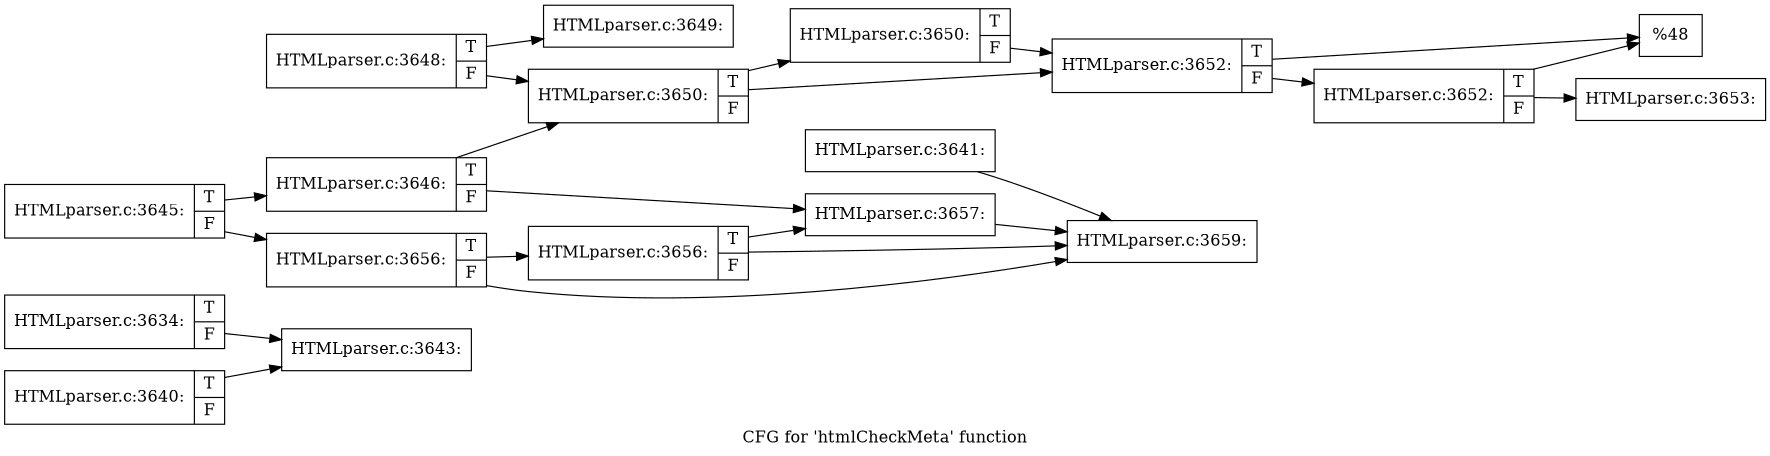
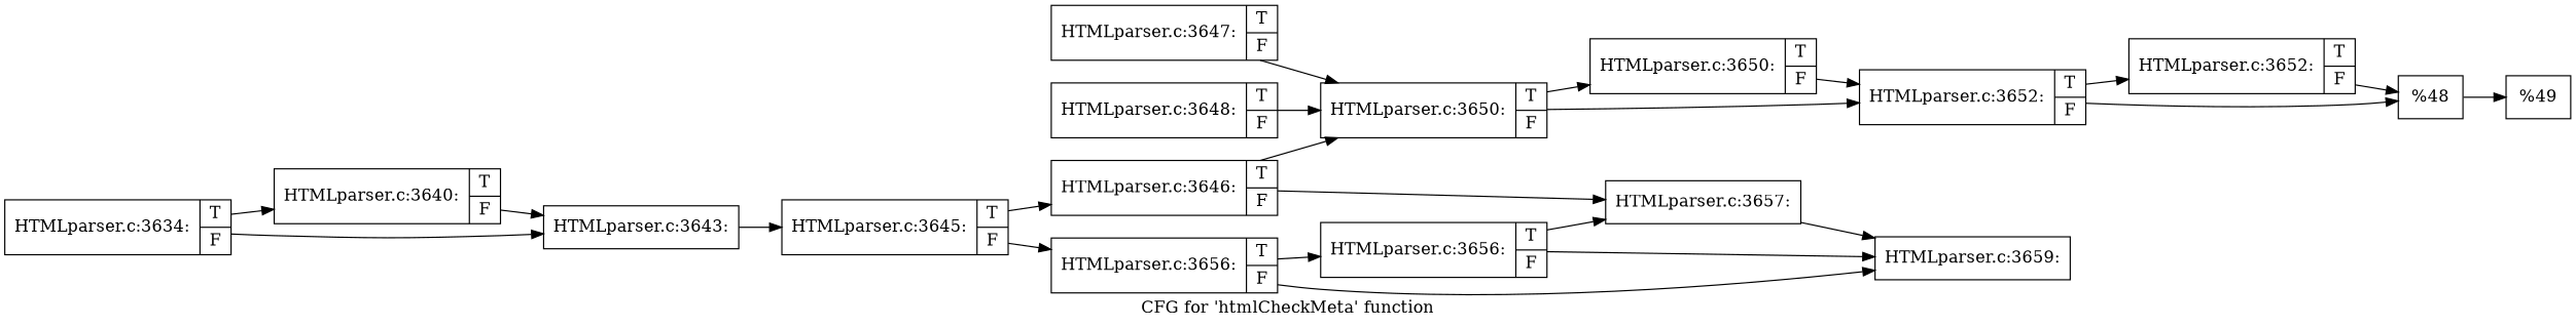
  digraph {
    label="CFG for 'htmlCheckMeta' function"
    rankdir=LR
    node [shape=record]
    n1 [label="{HTMLparser.c:3634:|{<s0>T|<s1>F}}"]
    n2 [label="{HTMLparser.c:3640:|{<s0>T|<s1>F}}"]
    n3 [label="{HTMLparser.c:3643:}"]
-   n4 [label="{HTMLparser.c:3641:}"]
    n5 [label="{HTMLparser.c:3659:}"]
    n6 [label="{HTMLparser.c:3645:|{<s0>T|<s1>F}}"]
    n7 [label="{HTMLparser.c:3646:|{<s0>T|<s1>F}}"]
    n8 [label="{HTMLparser.c:3656:|{<s0>T|<s1>F}}"]
    n9 [label="{HTMLparser.c:3650:|{<s0>T|<s1>F}}"]
    n10 [label="{HTMLparser.c:3657:}"]
    n11 [label="{HTMLparser.c:3656:|{<s0>T|<s1>F}}"]
+   n12 [label="{HTMLparser.c:3647:|{<s0>T|<s1>F}}"]
    n13 [label="{HTMLparser.c:3650:|{<s0>T|<s1>F}}"]
    n14 [label="{HTMLparser.c:3652:|{<s0>T|<s1>F}}"]
    n15 [label="{HTMLparser.c:3648:|{<s0>T|<s1>F}}"]
-   n16 [label="{HTMLparser.c:3649:}"]
    n17 [label="{HTMLparser.c:3652:|{<s0>T|<s1>F}}"]
    n18 [label="{%48}"]
-   n19 [label="{HTMLparser.c:3653:}"]
+   n20 [label="{%49}"]
+   n1 -> n2
    n1 -> n3
    n2 -> n3
-   n4 -> n5
+   n3 -> n6
    n6 -> n7
    n6 -> n8
    n7 -> n9
    n7 -> n10
    n8 -> n5
    n8 -> n11
    n9 -> n13
    n9 -> n14
    n10 -> n5
    n11 -> n5
    n11 -> n10
+   n12 -> n9
    n13 -> n14
    n14 -> n17
    n14 -> n18
    n15 -> n9
-   n15 -> n16
    n17 -> n18
-   n17 -> n19
+   n18 -> n20
  }
